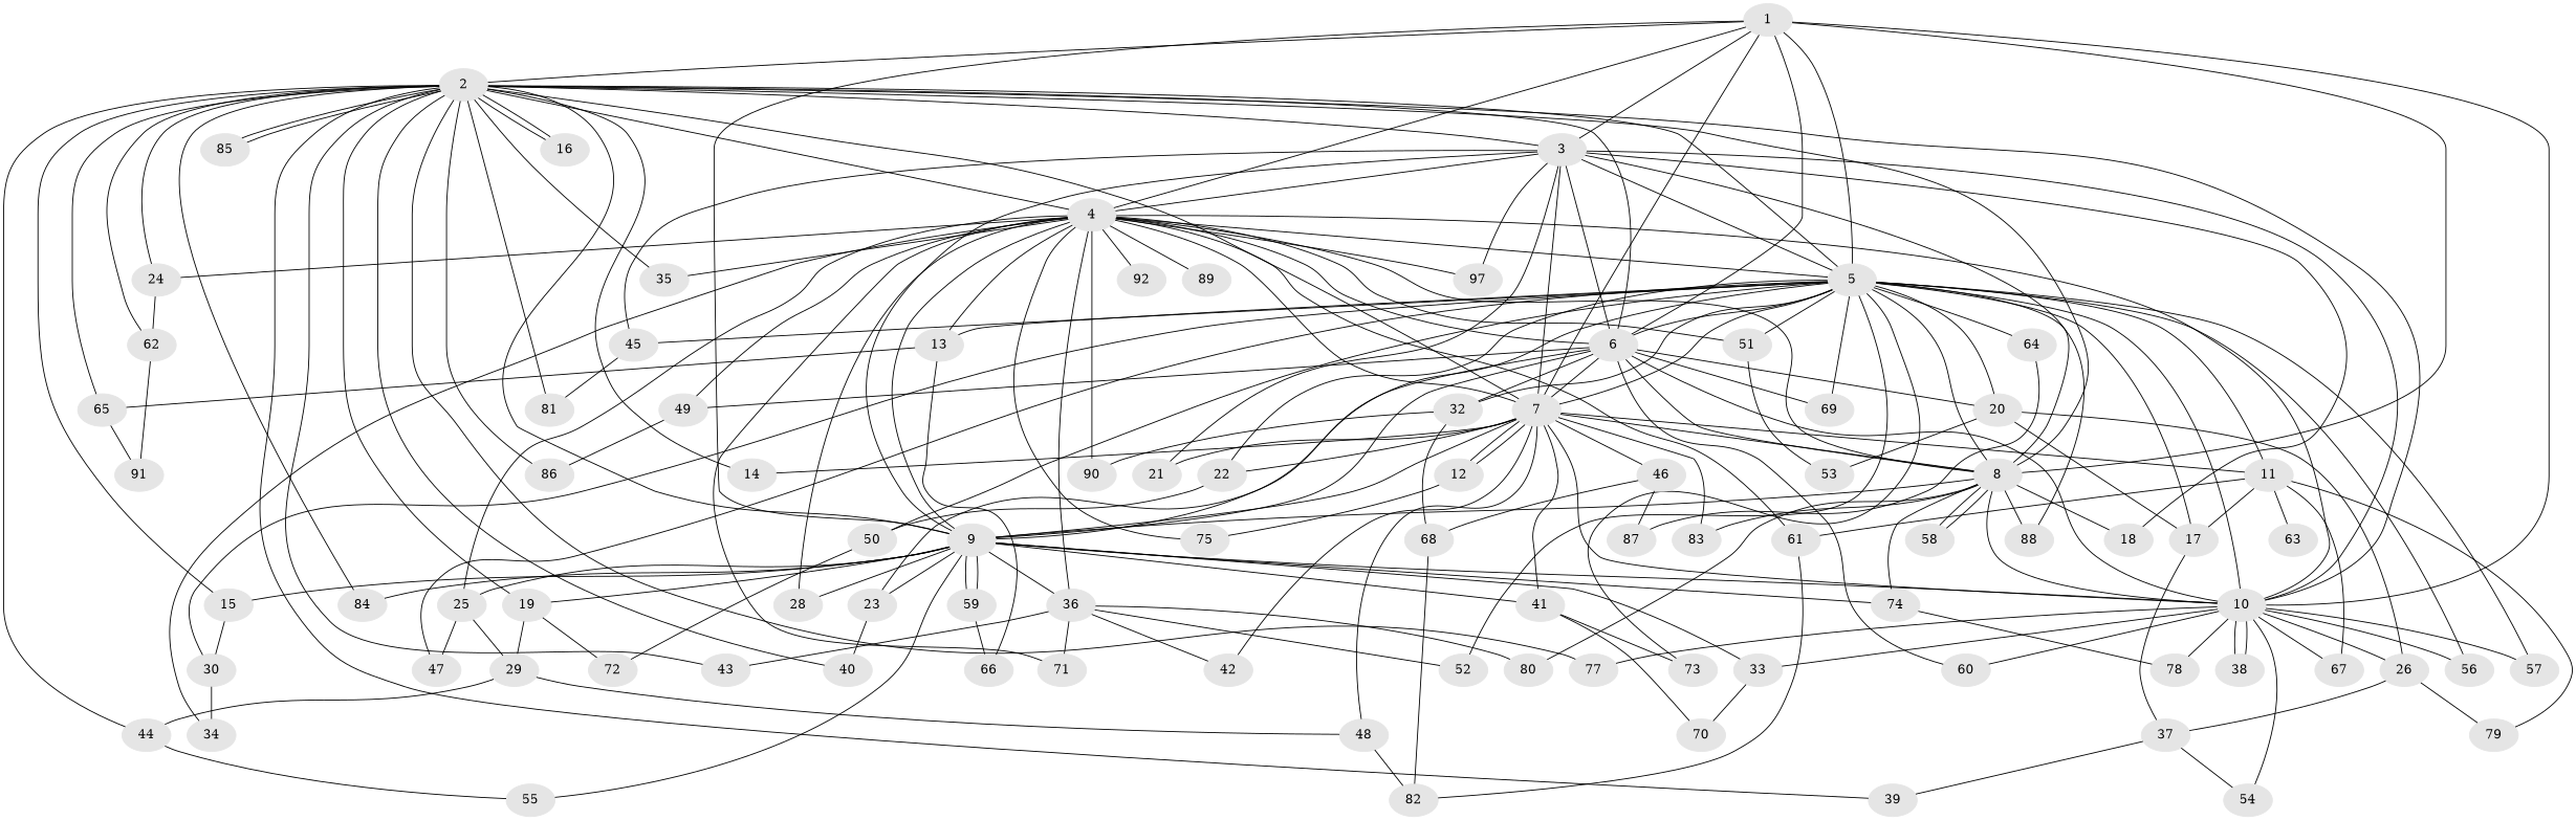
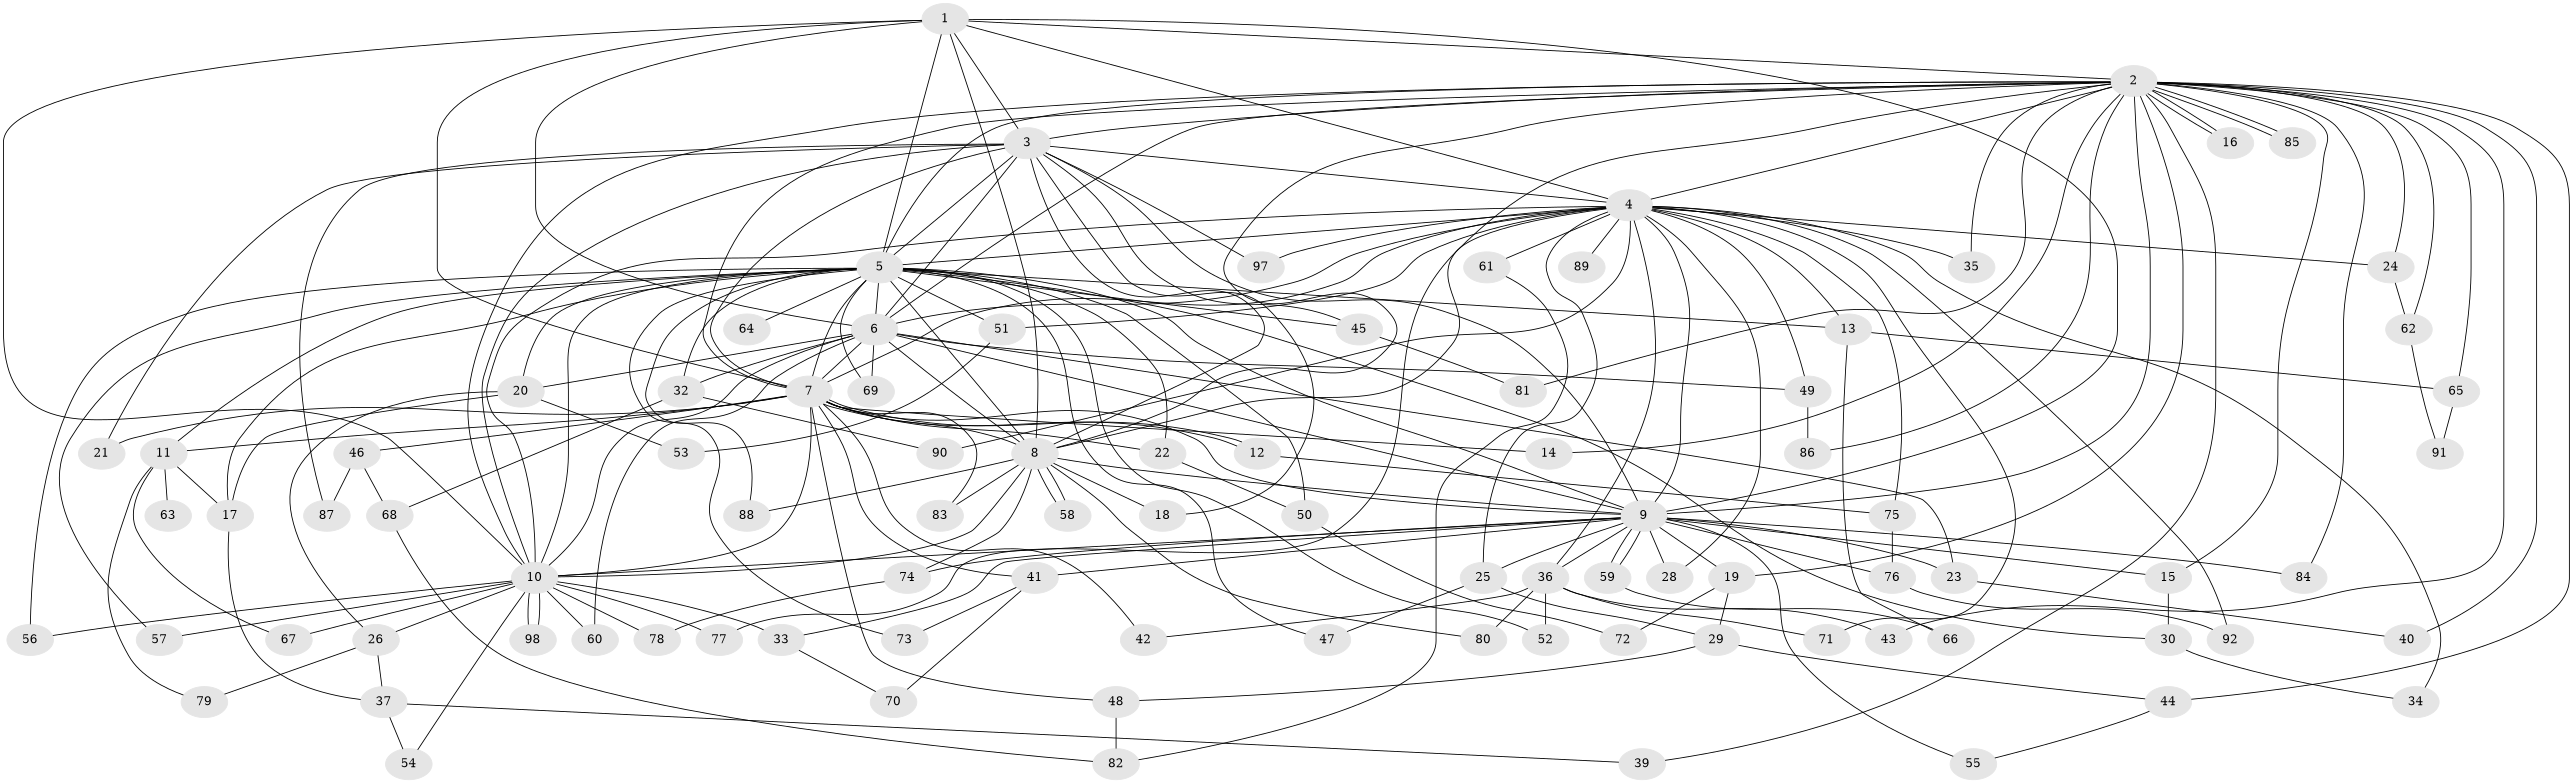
  graph {
    node [color=gray90 style=filled]
    1
    2
    3
    4
    5
    6
    7
    8
    9
    10
    14
    15
    16
    19
    24
    35
    39
    40
    43
    44
    62
    65
    77
    81
    84
    85
    86
    18
    21
    n30 [label=97]
    45
    87
    89
    13
    25
    28
    34
    36
    49
    51
    61
    71
    75
    90
    92
    11
    17
    20
    22
    30
    32
    47
    50
    52
    56
    57
    64
    69
    73
    88
    23
    60
    12
    41
    42
    46
    48
    83
    58
    74
    80
    33
    55
    59
+   76
    26
-   38
+   38 [label=98]
    54
    67
    78
    29
    72
    91
    66
    53
    82
    63
    79
    37
    68
    70
    1 -- 2
    1 -- 3
    1 -- 4
    1 -- 5
    1 -- 6
    1 -- 7
    1 -- 8
    1 -- 9
    1 -- 10
    2 -- 3
    2 -- 4
    2 -- 5
    2 -- 6
    2 -- 7
    2 -- 8
    2 -- 9
    2 -- 10
    2 -- 14
    2 -- 15
    2 -- 16
    2 -- 16
    2 -- 19
    2 -- 24
    2 -- 35
    2 -- 39
    2 -- 40
    2 -- 43
    2 -- 44
    2 -- 62
    2 -- 65
    2 -- 77
    2 -- 81
    2 -- 84
    2 -- 85
    2 -- 85
    2 -- 86
    3 -- 4
    3 -- 5
    3 -- 6
    3 -- 7
    3 -- 8
    3 -- 9
    3 -- 10
    3 -- 18
    3 -- 21
    3 -- n30
    3 -- 45
-   64 -- 87
+   3 -- 87
    4 -- 5
    4 -- 6
    4 -- 7
    4 -- 8
    4 -- 9
    4 -- 10
    4 -- 24
    4 -- 35
    4 -- n30
    4 -- 89
    4 -- 13
    4 -- 25
    4 -- 28
    4 -- 34
    4 -- 36
    4 -- 49
    4 -- 51
    4 -- 61
    4 -- 71
    4 -- 75
    4 -- 90
    4 -- 92
    5 -- 6
    5 -- 7
    5 -- 8
    5 -- 9
    5 -- 10
    5 -- 45
    5 -- 13
    5 -- 51
    5 -- 11
    5 -- 17
    5 -- 20
    5 -- 22
    5 -- 30
    5 -- 32
    5 -- 47
    5 -- 50
    5 -- 52
    5 -- 56
    5 -- 57
    5 -- 64
    5 -- 69
    5 -- 73
    5 -- 88
    6 -- 7
    6 -- 8
    6 -- 9
    6 -- 10
    6 -- 49
    6 -- 20
    6 -- 32
    6 -- 69
    6 -- 23
    6 -- 60
    7 -- 8
    7 -- 9
    7 -- 10
    7 -- 14
    7 -- 21
    7 -- 11
    7 -- 22
    7 -- 12
    7 -- 12
    7 -- 41
    7 -- 42
    7 -- 46
    7 -- 48
    7 -- 83
    8 -- 9
    8 -- 10
    8 -- 18
    8 -- 88
    8 -- 83
    8 -- 58
    8 -- 58
    8 -- 74
    8 -- 80
    9 -- 10
    9 -- 15
    9 -- 19
    9 -- 84
    9 -- 25
    9 -- 28
    9 -- 36
    9 -- 23
    9 -- 41
    9 -- 74
    9 -- 33
    9 -- 55
    9 -- 59
    9 -- 59
+   9 -- 76
    10 -- 77
    10 -- 56
    10 -- 57
    10 -- 60
    10 -- 33
    10 -- 26
    10 -- 38
    10 -- 38
    10 -- 54
    10 -- 67
    10 -- 78
    15 -- 30
    19 -- 29
    19 -- 72
    24 -- 62
    44 -- 55
    62 -- 91
    65 -- 91
    45 -- 81
    13 -- 65
    13 -- 66
    25 -- 47
    25 -- 29
    36 -- 43
    36 -- 71
    36 -- 52
    36 -- 42
    36 -- 80
    49 -- 86
    51 -- 53
    61 -- 82
-   11 -- 61
+   75 -- 76
    11 -- 17
    11 -- 67
    11 -- 63
    11 -- 79
    17 -- 37
    20 -- 17
    20 -- 26
    20 -- 53
    22 -- 50
    30 -- 34
    32 -- 90
    32 -- 68
    50 -- 72
    23 -- 40
    12 -- 75
    41 -- 73
    41 -- 70
    46 -- 87
    46 -- 68
    48 -- 82
    74 -- 78
    33 -- 70
    59 -- 66
+   76 -- 92
    26 -- 79
    26 -- 37
    29 -- 44
    29 -- 48
    37 -- 39
    37 -- 54
    68 -- 82
  }
